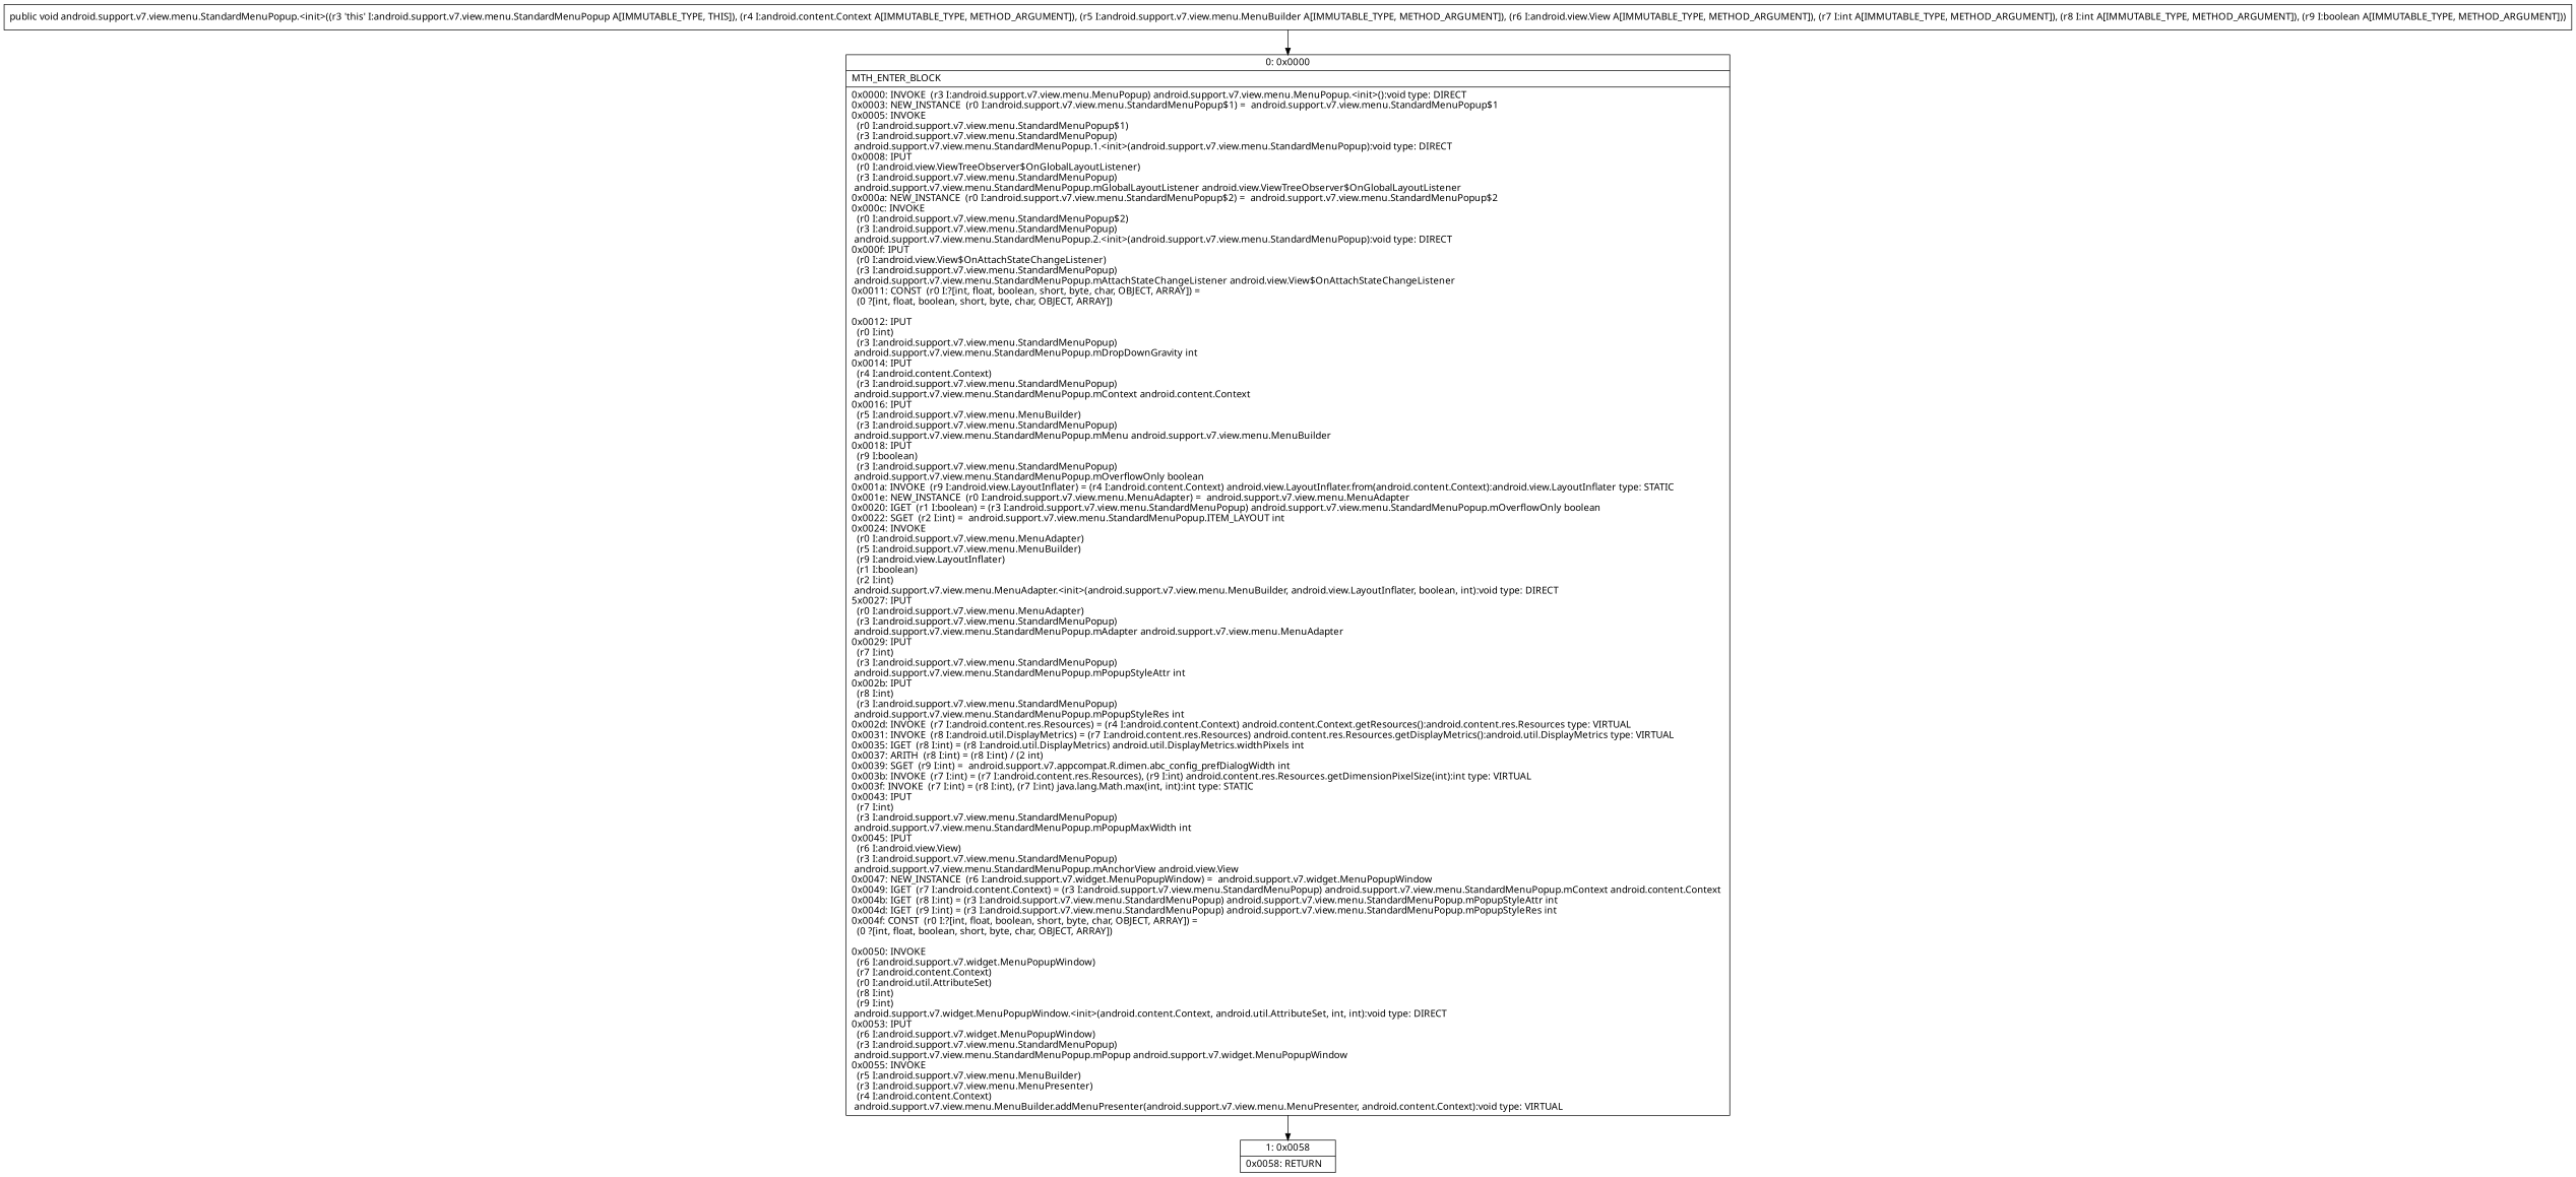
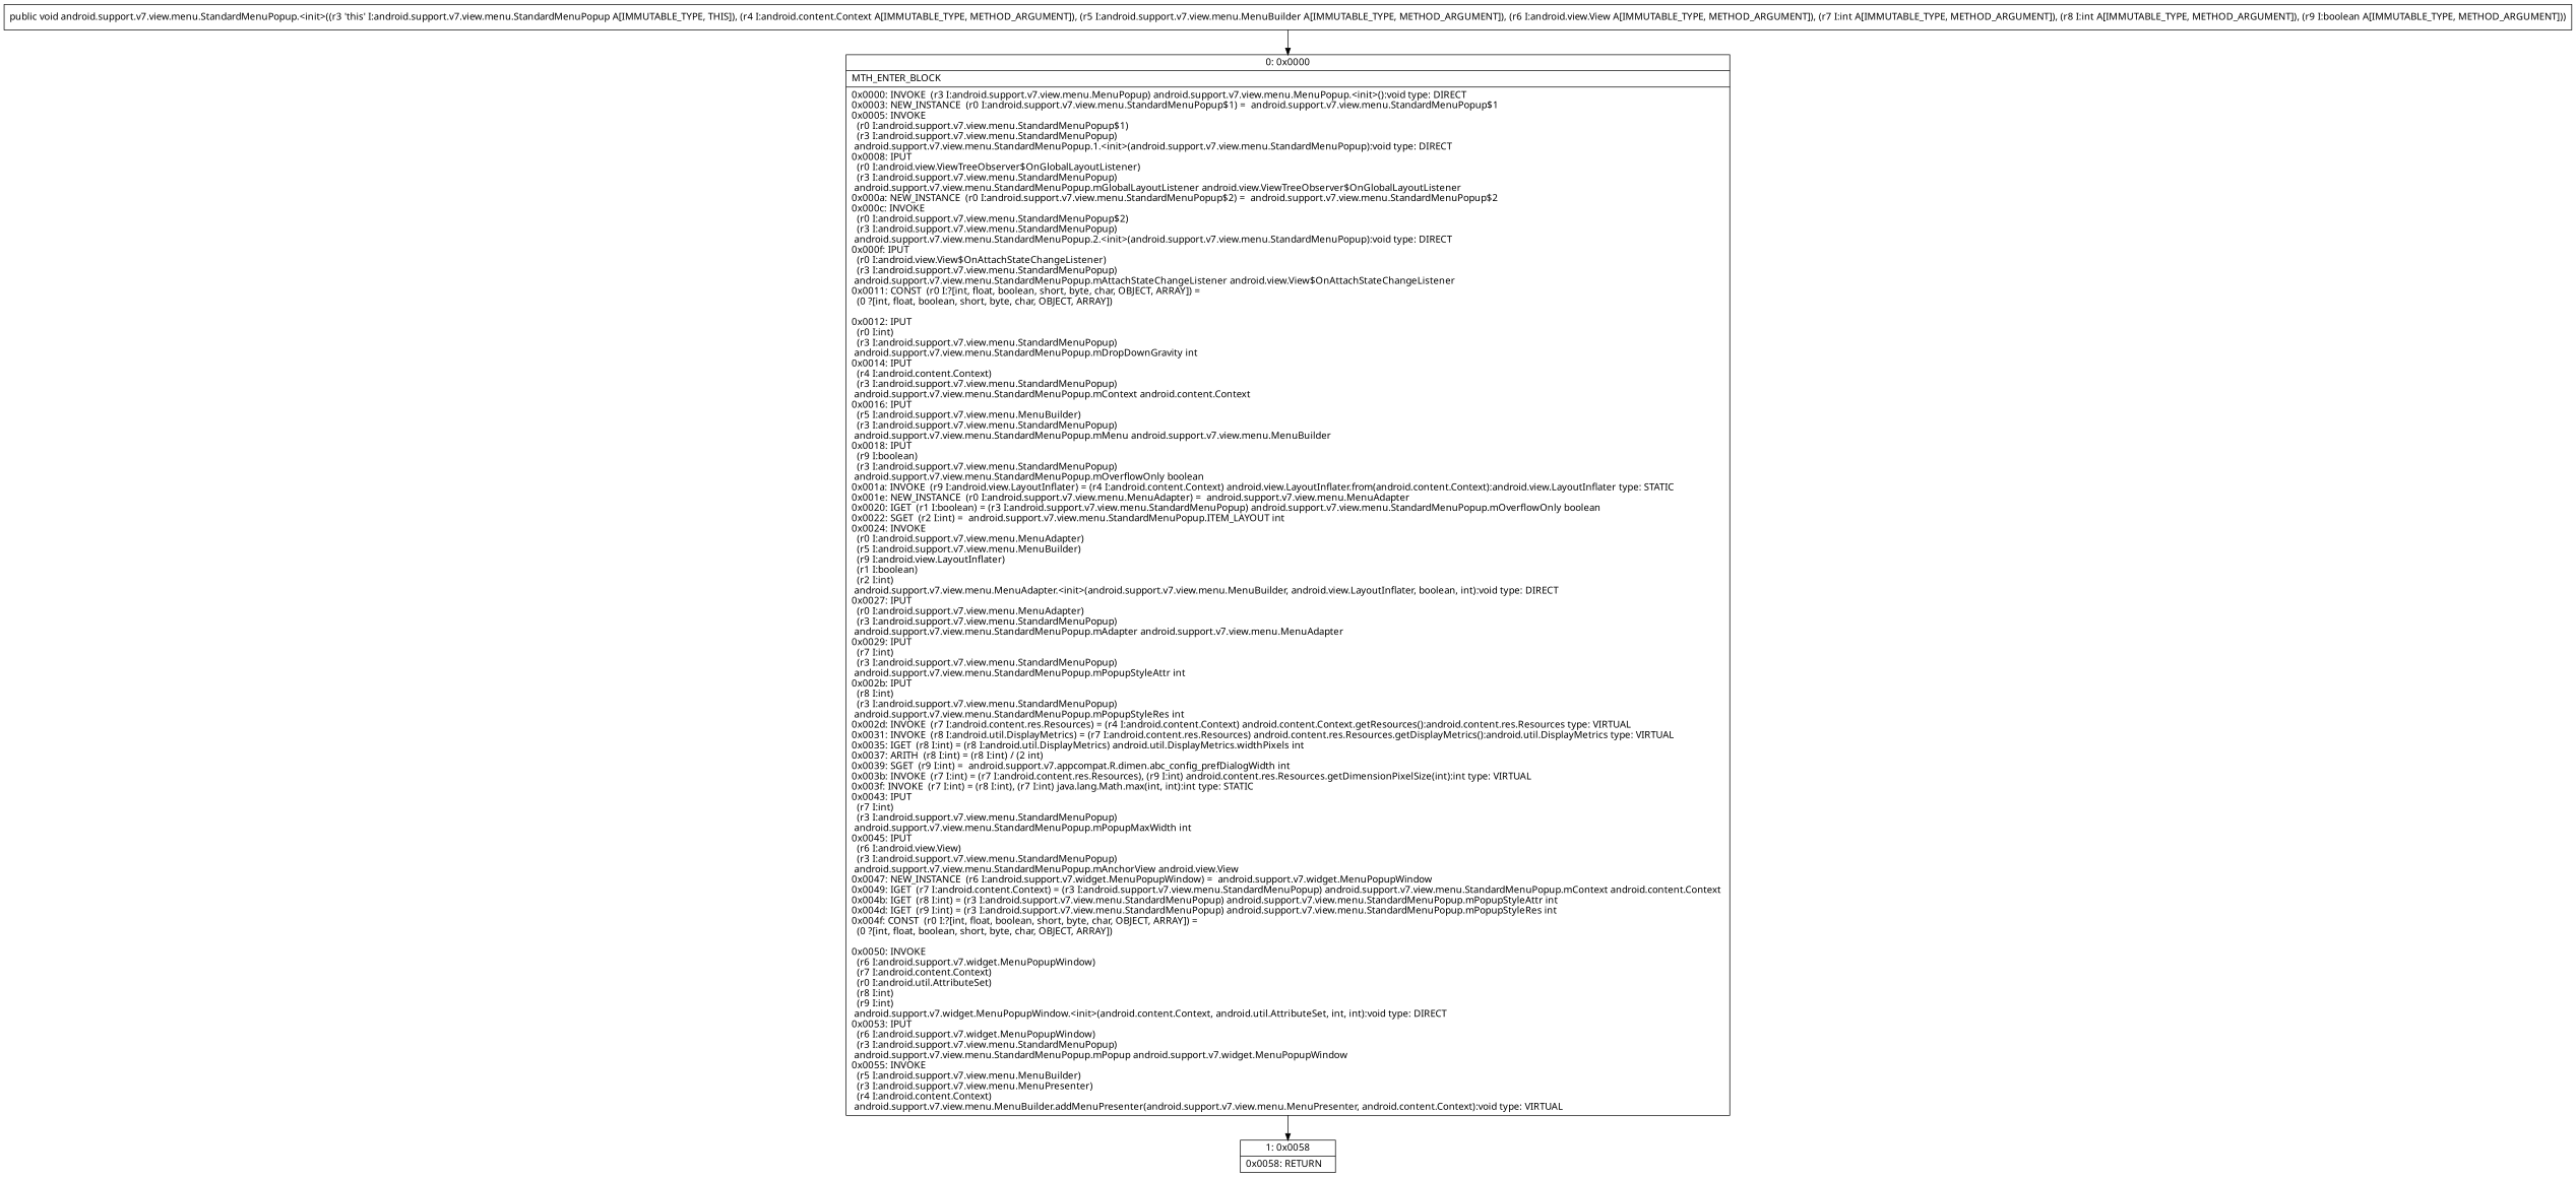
  digraph {
    fontname="Noto Sans"
    node [shape=record color=black fontname="Noto Sans"]
    edge [fontname="Noto Sans"]
-   n1 [label="{0\:\ 0x0000|MTH_ENTER_BLOCK\l|0x0000: INVOKE  (r3 I:android.support.v7.view.menu.MenuPopup) android.support.v7.view.menu.MenuPopup.\<init\>():void type: DIRECT \l0x0003: NEW_INSTANCE  (r0 I:android.support.v7.view.menu.StandardMenuPopup$1) =  android.support.v7.view.menu.StandardMenuPopup$1 \l0x0005: INVOKE  \l  (r0 I:android.support.v7.view.menu.StandardMenuPopup$1)\l  (r3 I:android.support.v7.view.menu.StandardMenuPopup)\l android.support.v7.view.menu.StandardMenuPopup.1.\<init\>(android.support.v7.view.menu.StandardMenuPopup):void type: DIRECT \l0x0008: IPUT  \l  (r0 I:android.view.ViewTreeObserver$OnGlobalLayoutListener)\l  (r3 I:android.support.v7.view.menu.StandardMenuPopup)\l android.support.v7.view.menu.StandardMenuPopup.mGlobalLayoutListener android.view.ViewTreeObserver$OnGlobalLayoutListener \l0x000a: NEW_INSTANCE  (r0 I:android.support.v7.view.menu.StandardMenuPopup$2) =  android.support.v7.view.menu.StandardMenuPopup$2 \l0x000c: INVOKE  \l  (r0 I:android.support.v7.view.menu.StandardMenuPopup$2)\l  (r3 I:android.support.v7.view.menu.StandardMenuPopup)\l android.support.v7.view.menu.StandardMenuPopup.2.\<init\>(android.support.v7.view.menu.StandardMenuPopup):void type: DIRECT \l0x000f: IPUT  \l  (r0 I:android.view.View$OnAttachStateChangeListener)\l  (r3 I:android.support.v7.view.menu.StandardMenuPopup)\l android.support.v7.view.menu.StandardMenuPopup.mAttachStateChangeListener android.view.View$OnAttachStateChangeListener \l0x0011: CONST  (r0 I:?[int, float, boolean, short, byte, char, OBJECT, ARRAY]) = \l  (0 ?[int, float, boolean, short, byte, char, OBJECT, ARRAY])\l \l0x0012: IPUT  \l  (r0 I:int)\l  (r3 I:android.support.v7.view.menu.StandardMenuPopup)\l android.support.v7.view.menu.StandardMenuPopup.mDropDownGravity int \l0x0014: IPUT  \l  (r4 I:android.content.Context)\l  (r3 I:android.support.v7.view.menu.StandardMenuPopup)\l android.support.v7.view.menu.StandardMenuPopup.mContext android.content.Context \l0x0016: IPUT  \l  (r5 I:android.support.v7.view.menu.MenuBuilder)\l  (r3 I:android.support.v7.view.menu.StandardMenuPopup)\l android.support.v7.view.menu.StandardMenuPopup.mMenu android.support.v7.view.menu.MenuBuilder \l0x0018: IPUT  \l  (r9 I:boolean)\l  (r3 I:android.support.v7.view.menu.StandardMenuPopup)\l android.support.v7.view.menu.StandardMenuPopup.mOverflowOnly boolean \l0x001a: INVOKE  (r9 I:android.view.LayoutInflater) = (r4 I:android.content.Context) android.view.LayoutInflater.from(android.content.Context):android.view.LayoutInflater type: STATIC \l0x001e: NEW_INSTANCE  (r0 I:android.support.v7.view.menu.MenuAdapter) =  android.support.v7.view.menu.MenuAdapter \l0x0020: IGET  (r1 I:boolean) = (r3 I:android.support.v7.view.menu.StandardMenuPopup) android.support.v7.view.menu.StandardMenuPopup.mOverflowOnly boolean \l0x0022: SGET  (r2 I:int) =  android.support.v7.view.menu.StandardMenuPopup.ITEM_LAYOUT int \l0x0024: INVOKE  \l  (r0 I:android.support.v7.view.menu.MenuAdapter)\l  (r5 I:android.support.v7.view.menu.MenuBuilder)\l  (r9 I:android.view.LayoutInflater)\l  (r1 I:boolean)\l  (r2 I:int)\l android.support.v7.view.menu.MenuAdapter.\<init\>(android.support.v7.view.menu.MenuBuilder, android.view.LayoutInflater, boolean, int):void type: DIRECT \l5x0027: IPUT  \l  (r0 I:android.support.v7.view.menu.MenuAdapter)\l  (r3 I:android.support.v7.view.menu.StandardMenuPopup)\l android.support.v7.view.menu.StandardMenuPopup.mAdapter android.support.v7.view.menu.MenuAdapter \l0x0029: IPUT  \l  (r7 I:int)\l  (r3 I:android.support.v7.view.menu.StandardMenuPopup)\l android.support.v7.view.menu.StandardMenuPopup.mPopupStyleAttr int \l0x002b: IPUT  \l  (r8 I:int)\l  (r3 I:android.support.v7.view.menu.StandardMenuPopup)\l android.support.v7.view.menu.StandardMenuPopup.mPopupStyleRes int \l0x002d: INVOKE  (r7 I:android.content.res.Resources) = (r4 I:android.content.Context) android.content.Context.getResources():android.content.res.Resources type: VIRTUAL \l0x0031: INVOKE  (r8 I:android.util.DisplayMetrics) = (r7 I:android.content.res.Resources) android.content.res.Resources.getDisplayMetrics():android.util.DisplayMetrics type: VIRTUAL \l0x0035: IGET  (r8 I:int) = (r8 I:android.util.DisplayMetrics) android.util.DisplayMetrics.widthPixels int \l0x0037: ARITH  (r8 I:int) = (r8 I:int) \/ (2 int) \l0x0039: SGET  (r9 I:int) =  android.support.v7.appcompat.R.dimen.abc_config_prefDialogWidth int \l0x003b: INVOKE  (r7 I:int) = (r7 I:android.content.res.Resources), (r9 I:int) android.content.res.Resources.getDimensionPixelSize(int):int type: VIRTUAL \l0x003f: INVOKE  (r7 I:int) = (r8 I:int), (r7 I:int) java.lang.Math.max(int, int):int type: STATIC \l0x0043: IPUT  \l  (r7 I:int)\l  (r3 I:android.support.v7.view.menu.StandardMenuPopup)\l android.support.v7.view.menu.StandardMenuPopup.mPopupMaxWidth int \l0x0045: IPUT  \l  (r6 I:android.view.View)\l  (r3 I:android.support.v7.view.menu.StandardMenuPopup)\l android.support.v7.view.menu.StandardMenuPopup.mAnchorView android.view.View \l0x0047: NEW_INSTANCE  (r6 I:android.support.v7.widget.MenuPopupWindow) =  android.support.v7.widget.MenuPopupWindow \l0x0049: IGET  (r7 I:android.content.Context) = (r3 I:android.support.v7.view.menu.StandardMenuPopup) android.support.v7.view.menu.StandardMenuPopup.mContext android.content.Context \l0x004b: IGET  (r8 I:int) = (r3 I:android.support.v7.view.menu.StandardMenuPopup) android.support.v7.view.menu.StandardMenuPopup.mPopupStyleAttr int \l0x004d: IGET  (r9 I:int) = (r3 I:android.support.v7.view.menu.StandardMenuPopup) android.support.v7.view.menu.StandardMenuPopup.mPopupStyleRes int \l0x004f: CONST  (r0 I:?[int, float, boolean, short, byte, char, OBJECT, ARRAY]) = \l  (0 ?[int, float, boolean, short, byte, char, OBJECT, ARRAY])\l \l0x0050: INVOKE  \l  (r6 I:android.support.v7.widget.MenuPopupWindow)\l  (r7 I:android.content.Context)\l  (r0 I:android.util.AttributeSet)\l  (r8 I:int)\l  (r9 I:int)\l android.support.v7.widget.MenuPopupWindow.\<init\>(android.content.Context, android.util.AttributeSet, int, int):void type: DIRECT \l0x0053: IPUT  \l  (r6 I:android.support.v7.widget.MenuPopupWindow)\l  (r3 I:android.support.v7.view.menu.StandardMenuPopup)\l android.support.v7.view.menu.StandardMenuPopup.mPopup android.support.v7.widget.MenuPopupWindow \l0x0055: INVOKE  \l  (r5 I:android.support.v7.view.menu.MenuBuilder)\l  (r3 I:android.support.v7.view.menu.MenuPresenter)\l  (r4 I:android.content.Context)\l android.support.v7.view.menu.MenuBuilder.addMenuPresenter(android.support.v7.view.menu.MenuPresenter, android.content.Context):void type: VIRTUAL \l}"]
+   n1 [label="{0\:\ 0x0000|MTH_ENTER_BLOCK\l|0x0000: INVOKE  (r3 I:android.support.v7.view.menu.MenuPopup) android.support.v7.view.menu.MenuPopup.\<init\>():void type: DIRECT \l0x0003: NEW_INSTANCE  (r0 I:android.support.v7.view.menu.StandardMenuPopup$1) =  android.support.v7.view.menu.StandardMenuPopup$1 \l0x0005: INVOKE  \l  (r0 I:android.support.v7.view.menu.StandardMenuPopup$1)\l  (r3 I:android.support.v7.view.menu.StandardMenuPopup)\l android.support.v7.view.menu.StandardMenuPopup.1.\<init\>(android.support.v7.view.menu.StandardMenuPopup):void type: DIRECT \l0x0008: IPUT  \l  (r0 I:android.view.ViewTreeObserver$OnGlobalLayoutListener)\l  (r3 I:android.support.v7.view.menu.StandardMenuPopup)\l android.support.v7.view.menu.StandardMenuPopup.mGlobalLayoutListener android.view.ViewTreeObserver$OnGlobalLayoutListener \l0x000a: NEW_INSTANCE  (r0 I:android.support.v7.view.menu.StandardMenuPopup$2) =  android.support.v7.view.menu.StandardMenuPopup$2 \l0x000c: INVOKE  \l  (r0 I:android.support.v7.view.menu.StandardMenuPopup$2)\l  (r3 I:android.support.v7.view.menu.StandardMenuPopup)\l android.support.v7.view.menu.StandardMenuPopup.2.\<init\>(android.support.v7.view.menu.StandardMenuPopup):void type: DIRECT \l0x000f: IPUT  \l  (r0 I:android.view.View$OnAttachStateChangeListener)\l  (r3 I:android.support.v7.view.menu.StandardMenuPopup)\l android.support.v7.view.menu.StandardMenuPopup.mAttachStateChangeListener android.view.View$OnAttachStateChangeListener \l0x0011: CONST  (r0 I:?[int, float, boolean, short, byte, char, OBJECT, ARRAY]) = \l  (0 ?[int, float, boolean, short, byte, char, OBJECT, ARRAY])\l \l0x0012: IPUT  \l  (r0 I:int)\l  (r3 I:android.support.v7.view.menu.StandardMenuPopup)\l android.support.v7.view.menu.StandardMenuPopup.mDropDownGravity int \l0x0014: IPUT  \l  (r4 I:android.content.Context)\l  (r3 I:android.support.v7.view.menu.StandardMenuPopup)\l android.support.v7.view.menu.StandardMenuPopup.mContext android.content.Context \l0x0016: IPUT  \l  (r5 I:android.support.v7.view.menu.MenuBuilder)\l  (r3 I:android.support.v7.view.menu.StandardMenuPopup)\l android.support.v7.view.menu.StandardMenuPopup.mMenu android.support.v7.view.menu.MenuBuilder \l0x0018: IPUT  \l  (r9 I:boolean)\l  (r3 I:android.support.v7.view.menu.StandardMenuPopup)\l android.support.v7.view.menu.StandardMenuPopup.mOverflowOnly boolean \l0x001a: INVOKE  (r9 I:android.view.LayoutInflater) = (r4 I:android.content.Context) android.view.LayoutInflater.from(android.content.Context):android.view.LayoutInflater type: STATIC \l0x001e: NEW_INSTANCE  (r0 I:android.support.v7.view.menu.MenuAdapter) =  android.support.v7.view.menu.MenuAdapter \l0x0020: IGET  (r1 I:boolean) = (r3 I:android.support.v7.view.menu.StandardMenuPopup) android.support.v7.view.menu.StandardMenuPopup.mOverflowOnly boolean \l0x0022: SGET  (r2 I:int) =  android.support.v7.view.menu.StandardMenuPopup.ITEM_LAYOUT int \l0x0024: INVOKE  \l  (r0 I:android.support.v7.view.menu.MenuAdapter)\l  (r5 I:android.support.v7.view.menu.MenuBuilder)\l  (r9 I:android.view.LayoutInflater)\l  (r1 I:boolean)\l  (r2 I:int)\l android.support.v7.view.menu.MenuAdapter.\<init\>(android.support.v7.view.menu.MenuBuilder, android.view.LayoutInflater, boolean, int):void type: DIRECT \l0x0027: IPUT  \l  (r0 I:android.support.v7.view.menu.MenuAdapter)\l  (r3 I:android.support.v7.view.menu.StandardMenuPopup)\l android.support.v7.view.menu.StandardMenuPopup.mAdapter android.support.v7.view.menu.MenuAdapter \l0x0029: IPUT  \l  (r7 I:int)\l  (r3 I:android.support.v7.view.menu.StandardMenuPopup)\l android.support.v7.view.menu.StandardMenuPopup.mPopupStyleAttr int \l0x002b: IPUT  \l  (r8 I:int)\l  (r3 I:android.support.v7.view.menu.StandardMenuPopup)\l android.support.v7.view.menu.StandardMenuPopup.mPopupStyleRes int \l0x002d: INVOKE  (r7 I:android.content.res.Resources) = (r4 I:android.content.Context) android.content.Context.getResources():android.content.res.Resources type: VIRTUAL \l0x0031: INVOKE  (r8 I:android.util.DisplayMetrics) = (r7 I:android.content.res.Resources) android.content.res.Resources.getDisplayMetrics():android.util.DisplayMetrics type: VIRTUAL \l0x0035: IGET  (r8 I:int) = (r8 I:android.util.DisplayMetrics) android.util.DisplayMetrics.widthPixels int \l0x0037: ARITH  (r8 I:int) = (r8 I:int) \/ (2 int) \l0x0039: SGET  (r9 I:int) =  android.support.v7.appcompat.R.dimen.abc_config_prefDialogWidth int \l0x003b: INVOKE  (r7 I:int) = (r7 I:android.content.res.Resources), (r9 I:int) android.content.res.Resources.getDimensionPixelSize(int):int type: VIRTUAL \l0x003f: INVOKE  (r7 I:int) = (r8 I:int), (r7 I:int) java.lang.Math.max(int, int):int type: STATIC \l0x0043: IPUT  \l  (r7 I:int)\l  (r3 I:android.support.v7.view.menu.StandardMenuPopup)\l android.support.v7.view.menu.StandardMenuPopup.mPopupMaxWidth int \l0x0045: IPUT  \l  (r6 I:android.view.View)\l  (r3 I:android.support.v7.view.menu.StandardMenuPopup)\l android.support.v7.view.menu.StandardMenuPopup.mAnchorView android.view.View \l0x0047: NEW_INSTANCE  (r6 I:android.support.v7.widget.MenuPopupWindow) =  android.support.v7.widget.MenuPopupWindow \l0x0049: IGET  (r7 I:android.content.Context) = (r3 I:android.support.v7.view.menu.StandardMenuPopup) android.support.v7.view.menu.StandardMenuPopup.mContext android.content.Context \l0x004b: IGET  (r8 I:int) = (r3 I:android.support.v7.view.menu.StandardMenuPopup) android.support.v7.view.menu.StandardMenuPopup.mPopupStyleAttr int \l0x004d: IGET  (r9 I:int) = (r3 I:android.support.v7.view.menu.StandardMenuPopup) android.support.v7.view.menu.StandardMenuPopup.mPopupStyleRes int \l0x004f: CONST  (r0 I:?[int, float, boolean, short, byte, char, OBJECT, ARRAY]) = \l  (0 ?[int, float, boolean, short, byte, char, OBJECT, ARRAY])\l \l0x0050: INVOKE  \l  (r6 I:android.support.v7.widget.MenuPopupWindow)\l  (r7 I:android.content.Context)\l  (r0 I:android.util.AttributeSet)\l  (r8 I:int)\l  (r9 I:int)\l android.support.v7.widget.MenuPopupWindow.\<init\>(android.content.Context, android.util.AttributeSet, int, int):void type: DIRECT \l0x0053: IPUT  \l  (r6 I:android.support.v7.widget.MenuPopupWindow)\l  (r3 I:android.support.v7.view.menu.StandardMenuPopup)\l android.support.v7.view.menu.StandardMenuPopup.mPopup android.support.v7.widget.MenuPopupWindow \l0x0055: INVOKE  \l  (r5 I:android.support.v7.view.menu.MenuBuilder)\l  (r3 I:android.support.v7.view.menu.MenuPresenter)\l  (r4 I:android.content.Context)\l android.support.v7.view.menu.MenuBuilder.addMenuPresenter(android.support.v7.view.menu.MenuPresenter, android.content.Context):void type: VIRTUAL \l}"]
    n2 [label="{1\:\ 0x0058|0x0058: RETURN   \l}"]
    n3 [label="{public void android.support.v7.view.menu.StandardMenuPopup.\<init\>((r3 'this' I:android.support.v7.view.menu.StandardMenuPopup A[IMMUTABLE_TYPE, THIS]), (r4 I:android.content.Context A[IMMUTABLE_TYPE, METHOD_ARGUMENT]), (r5 I:android.support.v7.view.menu.MenuBuilder A[IMMUTABLE_TYPE, METHOD_ARGUMENT]), (r6 I:android.view.View A[IMMUTABLE_TYPE, METHOD_ARGUMENT]), (r7 I:int A[IMMUTABLE_TYPE, METHOD_ARGUMENT]), (r8 I:int A[IMMUTABLE_TYPE, METHOD_ARGUMENT]), (r9 I:boolean A[IMMUTABLE_TYPE, METHOD_ARGUMENT])) }"]
    n1 -> n2
    n3 -> n1
  }
